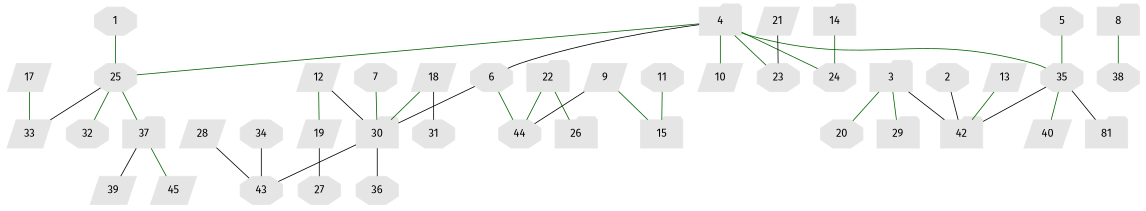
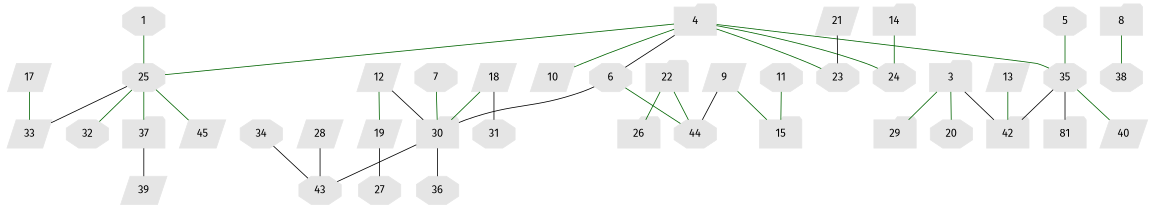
  graph {
    fontname="Fira Sans"
    node [color=gray90 fontname="Fira Sans" shape=octagon style=filled]
    edge [color=darkgreen fontname="Fira Sans" weight=1.0]
    1
    25
    33 [shape=parallelogram]
    32
    37 [shape=folder]
    42 [shape=folder]
-   2
    3 [shape=folder]
    20
    29 [shape=folder]
    4 [shape=folder]
    6
    10 [shape=parallelogram]
    23
    24
    35
    30 [shape=folder]
    44
    40 [shape=parallelogram]
    n20 [label=81 shape=folder]
    5
    43
    36
    7
    8 [shape=folder]
    38
    9 [shape=parallelogram]
    15 [shape=folder]
    11
    12 [shape=parallelogram]
    19 [shape=parallelogram]
    27
    13 [shape=parallelogram]
    14 [shape=folder]
    17 [shape=parallelogram]
    18 [shape=parallelogram]
    31
    21 [shape=parallelogram]
    22 [shape=folder]
    26 [shape=folder]
    39 [shape=parallelogram]
    45 [shape=parallelogram]
    28 [shape=parallelogram]
    34
    1 -- 25
    25 -- 33 [color=black]
    25 -- 32
    25 -- 37
    37 -- 39 [color=black]
-   37 -- 45
-   2 -- 42 [color=black]
+   25 -- 45
    3 -- 42 [color=black]
    3 -- 20
    3 -- 29
    4 -- 25
    4 -- 6 [color=black]
    4 -- 10
    4 -- 23
    4 -- 24
    4 -- 35
    6 -- 30 [color=black]
    6 -- 44
    35 -- 42 [color=black]
    35 -- 40
    35 -- n20 [color=black]
    30 -- 43 [color=black]
    30 -- 36 [color=black]
    5 -- 35
    7 -- 30
    8 -- 38
    9 -- 44 [color=black]
    9 -- 15
    11 -- 15
    12 -- 30 [color=black]
    12 -- 19
    19 -- 27 [color=black]
    13 -- 42
    14 -- 24
    17 -- 33
    18 -- 30
    18 -- 31 [color=black]
    21 -- 23 [color=black]
    22 -- 44
    22 -- 26
    28 -- 43 [color=black]
    34 -- 43 [color=black]
  }
